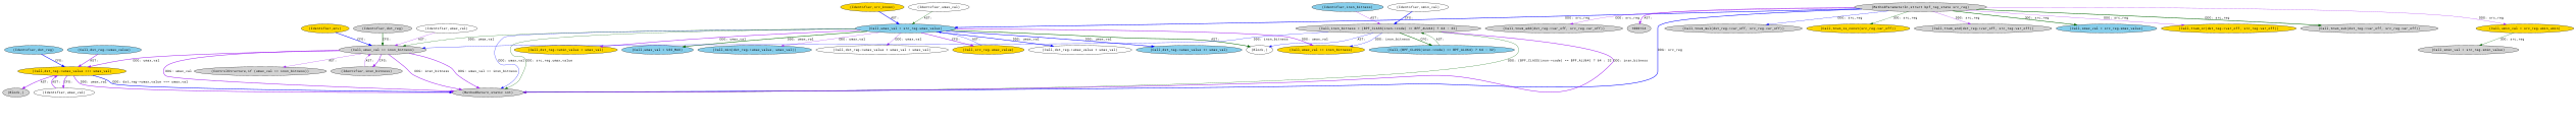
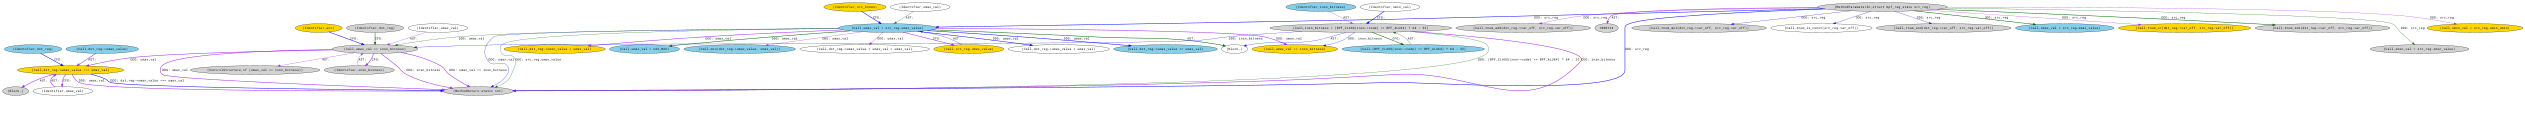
  digraph {
    fontname="Roboto Mono"
    node [fillcolor=lightgrey fontname="Roboto Mono" style=filled]
    edge [color=purple fontname="Roboto Mono" style=bold]
    n1 [fillcolor=gold label="(Call,dst_reg->umax_value <<= umax_val)"]
    n2 [label="(MethodReturn,static int)"]
    n3 [label="(Block,)"]
    n4 [fillcolor=white label="(Identifier,umax_val)"]
    n5 [label="(Call,umax_val >= insn_bitness)"]
    n6 [label="(ControlStructure,if (umax_val >= insn_bitness))"]
    n7 [label="(Identifier,insn_bitness)"]
    n8 [fillcolor=skyblue label="(Call,umax_val = src_reg.umax_value)"]
    n9 [fillcolor=gold label="(Call,dst_reg->umin_value < umax_val)"]
    n10 [fillcolor=gold label="(Call,src_reg.umax_value)"]
    n11 [fillcolor=white label="(Call,dst_reg->umax_value + umax_val)"]
    n12 [fillcolor=skyblue label="(Call,dst_reg->umax_value += umax_val)"]
    n13 [fillcolor=gold label="(Call,umax_val >= insn_bitness)"]
    n14 [fillcolor=skyblue label="(Call,umax_val > U32_MAX)"]
    n15 [fillcolor=skyblue label="(Call,min(dst_reg->umax_value, umax_val))"]
    n16 [fillcolor=white label="(Call,dst_reg->umax_value + umax_val < umax_val)"]
    n17 [fillcolor=white label="(Block,)"]
    n18 [label="(MethodParameterIn,struct bpf_reg_state src_reg)"]
    n19 [label="(Call,tnum_mul(dst_reg->var_off, src_reg.var_off))"]
-   n20 [fillcolor=gold label="(Call,tnum_is_const(src_reg.var_off))"]
+   n20 [fillcolor=white label="(Call,tnum_is_const(src_reg.var_off))"]
    n21 [label="(Call,tnum_and(dst_reg->var_off, src_reg.var_off))"]
    n22 [fillcolor=skyblue label="(Call,smax_val = src_reg.smax_value)"]
    n23 [fillcolor=gold label="(Call,tnum_or(dst_reg->var_off, src_reg.var_off))"]
    n24 [label="(Call,tnum_sub(dst_reg->var_off, src_reg.var_off))"]
    n25 [fillcolor=gold label="(Call,umin_val = src_reg.umin_umin)"]
    n26 [label="(Call,tnum_add(dst_reg->var_off, src_reg.var_off))"]
    n27 [label="(Call,smin_val = src_reg.smin_value)"]
    1000124
    n29 [label="(Call,insn_bitness = (BPF_CLASS(insn->code) == BPF_ALU64) ? 64 : 32)"]
    n30 [fillcolor=skyblue label="(Call,(BPF_CLASS(insn->code) == BPF_ALU64) ? 64 : 32)"]
    n31 [fillcolor=gold label="(Identifier,env)"]
    n32 [label="(Identifier,dst_reg)"]
    n33 [fillcolor=skyblue label="(Identifier,insn_bitness)"]
    n34 [fillcolor=skyblue label="(Identifier,dst_reg)"]
    n35 [fillcolor=gold label="(Identifier,src_known)"]
    n36 [fillcolor=white label="(Identifier,smin_val)"]
    n37 [fillcolor=white label="(Identifier,umax_val)"]
    n38 [fillcolor=white label="(Identifier,umax_val)"]
    n39 [fillcolor=skyblue label="(Call,dst_reg->umax_value)"]
    n1 -> n2 [label="DDG: umax_val"]
    n1 -> n2 [color=blue label="DDG: dst_reg->umax_value <<= umax_val"]
    n1 -> n3 [label="AST: "]
    n1 -> n4 [label="CFG: "]
    n4 -> n1 [label="AST: "]
    n5 -> n1 [label="DDG: umax_val"]
    n5 -> n2 [label="DDG: insn_bitness"]
    n5 -> n2 [label="DDG: umax_val >= insn_bitness"]
    n5 -> n2 [label="DDG: umax_val"]
    n5 -> n6 [label="AST: " style=solid]
    n5 -> n7 [label="CFG: "]
    n7 -> n5 [label="AST: " style=solid]
    n8 -> n2 [color=blue label="DDG: umax_val" style=solid]
    n8 -> n2 [color=darkgreen label="DDG: src_reg.umax_value" style=solid]
    n8 -> n5 [color=darkgreen label="DDG: umax_val" style=solid]
    n8 -> n9 [label="DDG: umax_val"]
    n8 -> n10 [label="CFG: "]
    n8 -> n11 [color=blue label="DDG: umax_val"]
    n8 -> n12 [color=blue label="DDG: umax_val"]
    n8 -> n13 [label="DDG: umax_val"]
    n8 -> n14 [color=darkgreen label="DDG: umax_val"]
    n8 -> n15 [label="DDG: umax_val" style=solid]
    n8 -> n16 [label="DDG: umax_val" style=solid]
    n8 -> n17 [color=darkgreen label="AST: "]
    n10 -> n8 [color=blue label="AST: " style=solid]
    n18 -> n2 [color=blue label="DDG: src_reg"]
    n18 -> n8 [color=blue label="DDG: src_reg"]
    n18 -> n19 [color=blue label="DDG: src_reg" style=solid]
-   n18 -> n20 [color=darkgreen label="DDG: src_reg" style=solid]
-   n18 -> n21 [label="DDG: src_reg" style=solid]
+   n18 -> n20 [color=blue label="DDG: src_reg" style=solid]
+   n18 -> n21 [color=blue label="DDG: src_reg" style=solid]
    n18 -> n22 [color=darkgreen label="DDG: src_reg"]
    n18 -> n23 [label="DDG: src_reg" style=solid]
    n18 -> n24 [color=darkgreen label="DDG: src_reg"]
    n18 -> n25 [label="DDG: src_reg" style=solid]
    n18 -> n26 [label="DDG: src_reg" style=solid]
-   n25 -> n27 [color=darkgreen label="DDG: src_reg" style=solid]
+   n18 -> n27 [color=darkgreen label="DDG: src_reg" style=solid]
    n18 -> 1000124 [label="AST: "]
    n29 -> n2 [color=darkgreen label="DDG: (BPF_CLASS(insn->code) == BPF_ALU64) ? 64 : 32" style=solid]
    n29 -> n2 [label="DDG: insn_bitness"]
    n29 -> n5 [color=blue label="DDG: insn_bitness" style=solid]
    n29 -> n13 [color=blue label="DDG: insn_bitness" style=solid]
    n29 -> n17 [color=blue label="AST: " style=solid]
    n29 -> n30 [color=darkgreen label="CFG: "]
    n30 -> n29 [color=darkgreen label="AST: " style=solid]
    n31 -> n5 [color=blue label="CFG: "]
    n32 -> n5 [color=darkgreen label="CFG: "]
    n33 -> n29 [label="AST: " style=solid]
    n34 -> n1 [color=blue label="CFG: "]
-   n35 -> n8 [color=blue label="AST: "]
+   n35 -> n8 [color=blue label="CFG: "]
    n36 -> n29 [color=blue label="CFG: "]
    n37 -> n8 [color=darkgreen label="AST: " style=solid]
    n38 -> n5 [label="AST: " style=solid]
    n39 -> n1 [label="AST: "]
  }
